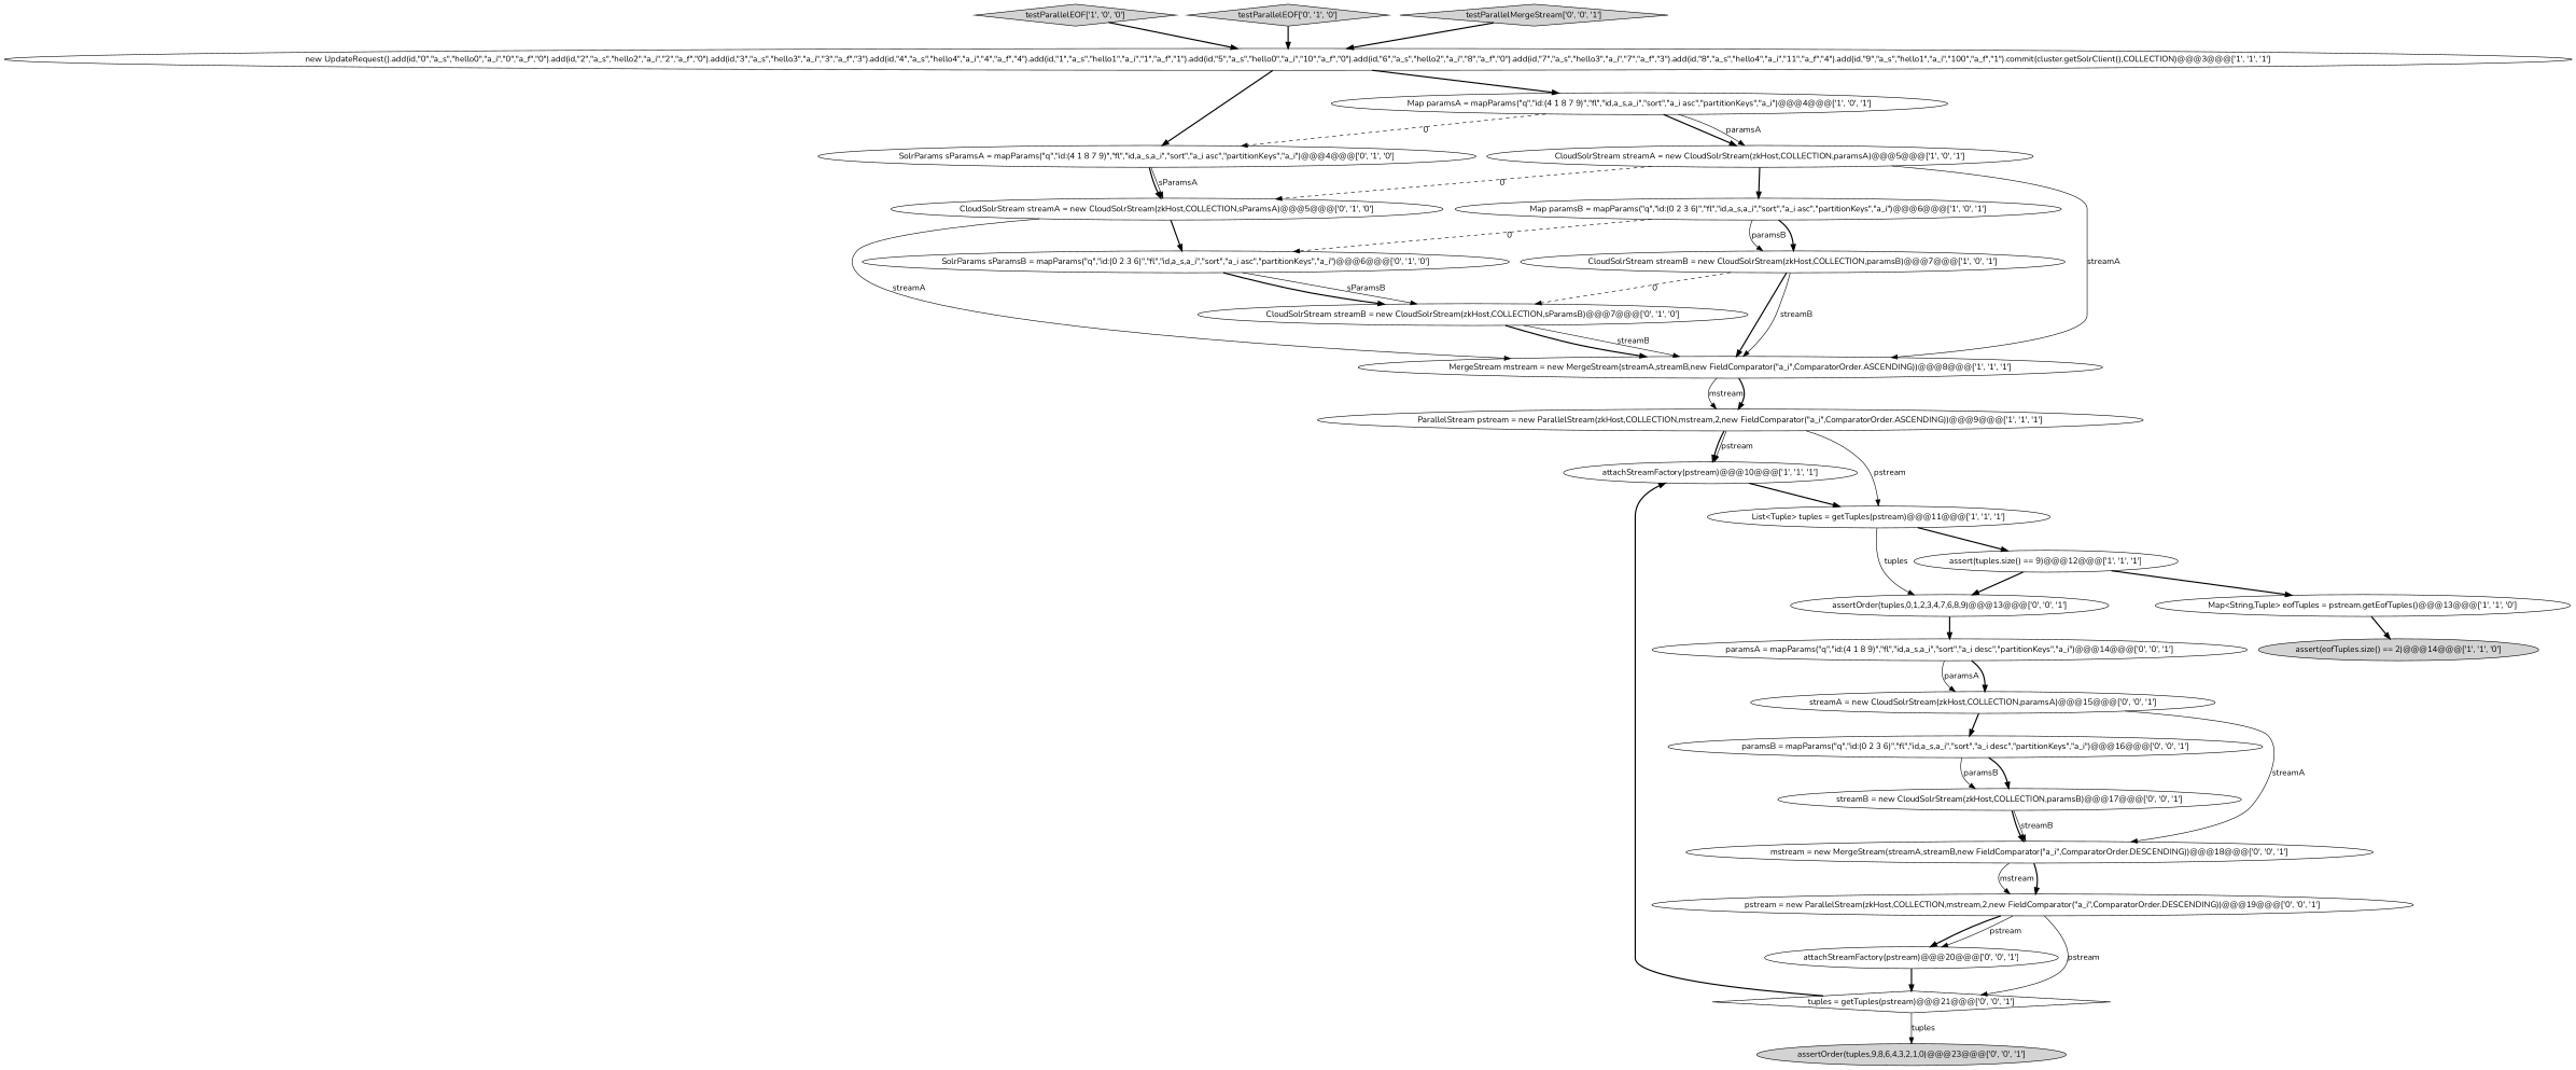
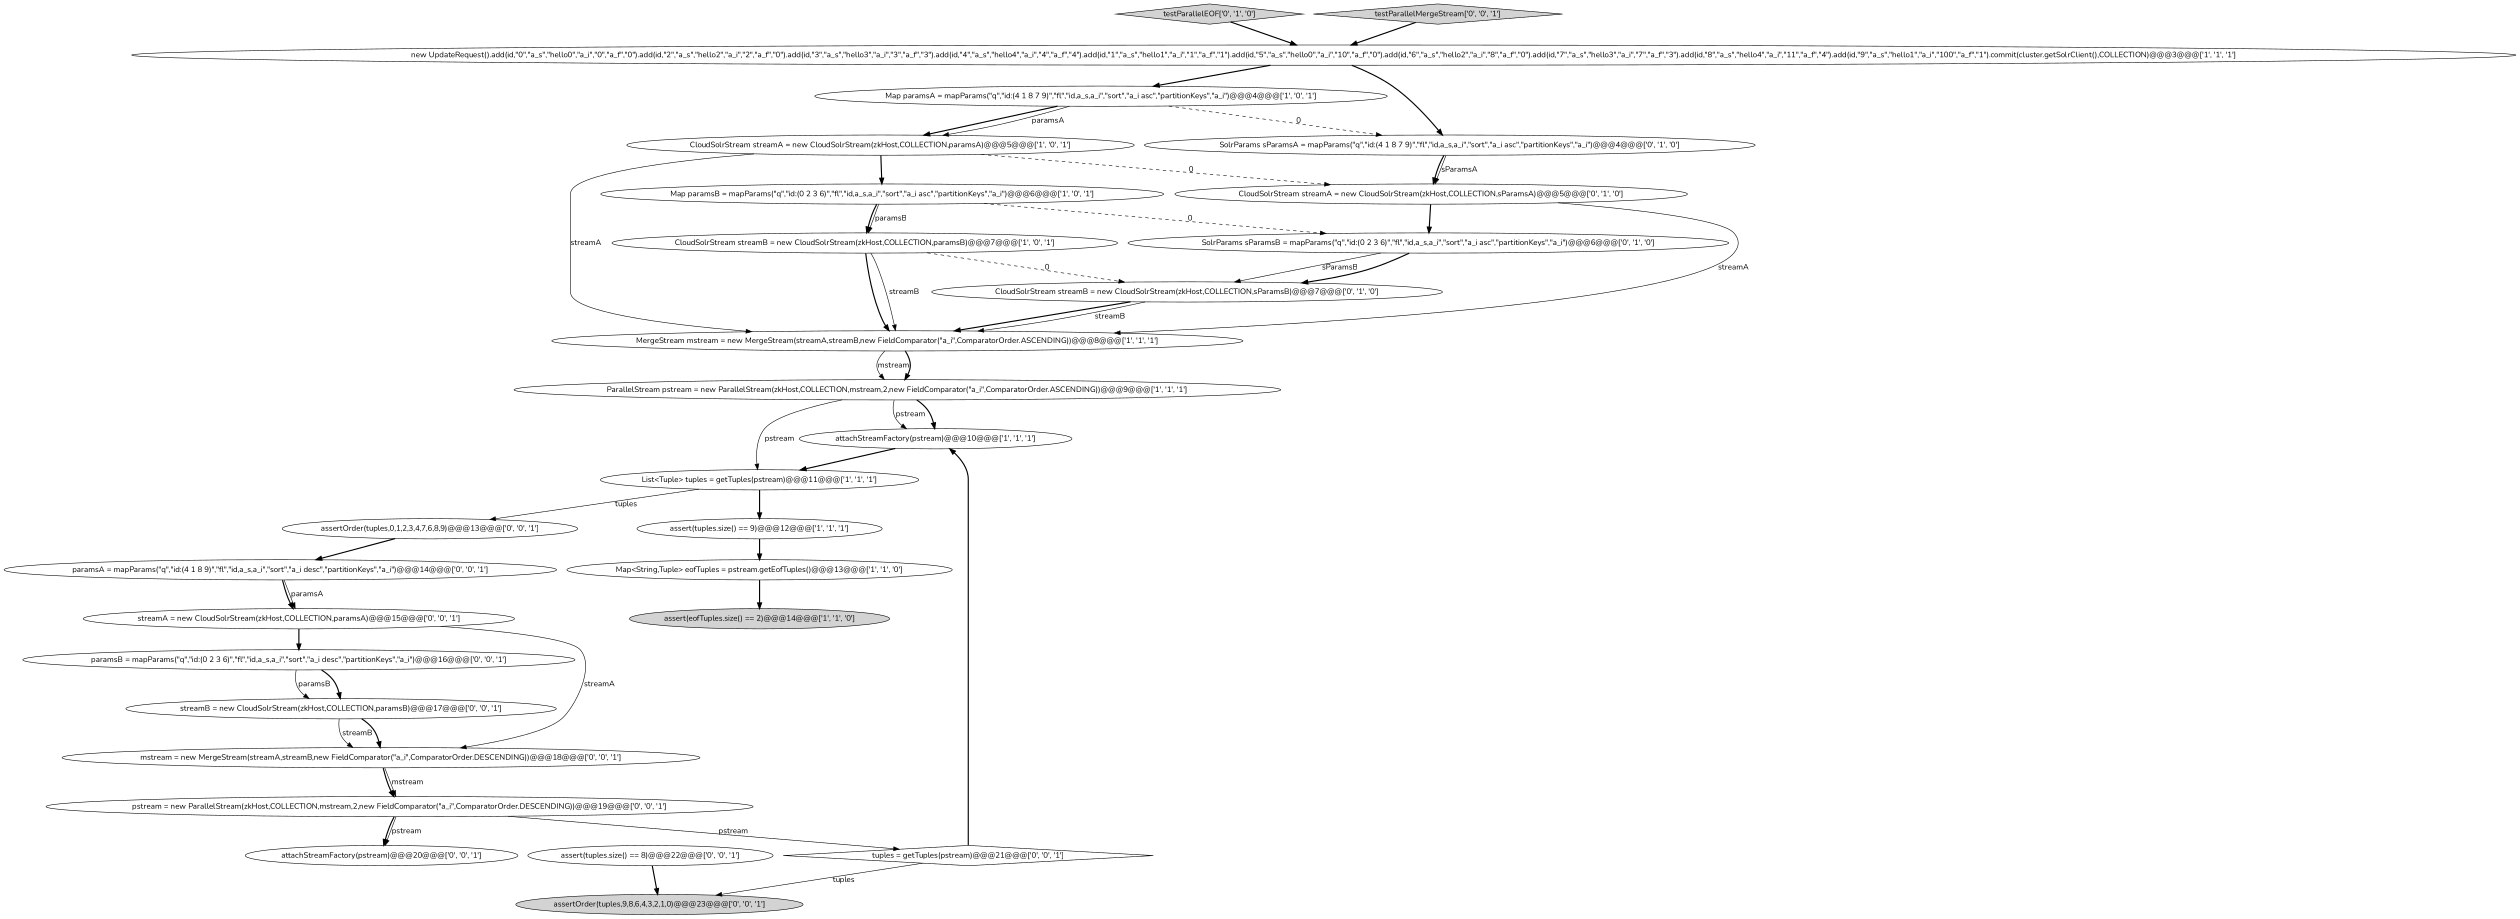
  digraph {
    fontname=Nunito
    node [fillcolor=white fontname=Nunito shape=ellipse style=filled]
    edge [fontname=Nunito style=bold]
    n1 [label="CloudSolrStream streamB = new CloudSolrStream(zkHost,COLLECTION,sParamsB)@@@7@@@['0', '1', '0']"]
    n2 [label="MergeStream mstream = new MergeStream(streamA,streamB,new FieldComparator(\"a_i\",ComparatorOrder.ASCENDING))@@@8@@@['1', '1', '1']"]
    n3 [label="ParallelStream pstream = new ParallelStream(zkHost,COLLECTION,mstream,2,new FieldComparator(\"a_i\",ComparatorOrder.ASCENDING))@@@9@@@['1', '1', '1']"]
    n4 [label="mstream = new MergeStream(streamA,streamB,new FieldComparator(\"a_i\",ComparatorOrder.DESCENDING))@@@18@@@['0', '0', '1']"]
    n5 [label="pstream = new ParallelStream(zkHost,COLLECTION,mstream,2,new FieldComparator(\"a_i\",ComparatorOrder.DESCENDING))@@@19@@@['0', '0', '1']"]
    n6 [label="tuples = getTuples(pstream)@@@21@@@['0', '0', '1']" shape=diamond]
    n7 [label="attachStreamFactory(pstream)@@@20@@@['0', '0', '1']"]
    n8 [fillcolor=lightgray label="assertOrder(tuples,9,8,6,4,3,2,1,0)@@@23@@@['0', '0', '1']"]
    n9 [label="attachStreamFactory(pstream)@@@10@@@['1', '1', '1']"]
    n10 [label="paramsB = mapParams(\"q\",\"id:(0 2 3 6)\",\"fl\",\"id,a_s,a_i\",\"sort\",\"a_i desc\",\"partitionKeys\",\"a_i\")@@@16@@@['0', '0', '1']"]
    n11 [label="streamB = new CloudSolrStream(zkHost,COLLECTION,paramsB)@@@17@@@['0', '0', '1']"]
    n12 [label="SolrParams sParamsA = mapParams(\"q\",\"id:(4 1 8 7 9)\",\"fl\",\"id,a_s,a_i\",\"sort\",\"a_i asc\",\"partitionKeys\",\"a_i\")@@@4@@@['0', '1', '0']"]
    n13 [label="CloudSolrStream streamA = new CloudSolrStream(zkHost,COLLECTION,sParamsA)@@@5@@@['0', '1', '0']"]
    n14 [label="SolrParams sParamsB = mapParams(\"q\",\"id:(0 2 3 6)\",\"fl\",\"id,a_s,a_i\",\"sort\",\"a_i asc\",\"partitionKeys\",\"a_i\")@@@6@@@['0', '1', '0']"]
    n15 [label="new UpdateRequest().add(id,\"0\",\"a_s\",\"hello0\",\"a_i\",\"0\",\"a_f\",\"0\").add(id,\"2\",\"a_s\",\"hello2\",\"a_i\",\"2\",\"a_f\",\"0\").add(id,\"3\",\"a_s\",\"hello3\",\"a_i\",\"3\",\"a_f\",\"3\").add(id,\"4\",\"a_s\",\"hello4\",\"a_i\",\"4\",\"a_f\",\"4\").add(id,\"1\",\"a_s\",\"hello1\",\"a_i\",\"1\",\"a_f\",\"1\").add(id,\"5\",\"a_s\",\"hello0\",\"a_i\",\"10\",\"a_f\",\"0\").add(id,\"6\",\"a_s\",\"hello2\",\"a_i\",\"8\",\"a_f\",\"0\").add(id,\"7\",\"a_s\",\"hello3\",\"a_i\",\"7\",\"a_f\",\"3\").add(id,\"8\",\"a_s\",\"hello4\",\"a_i\",\"11\",\"a_f\",\"4\").add(id,\"9\",\"a_s\",\"hello1\",\"a_i\",\"100\",\"a_f\",\"1\").commit(cluster.getSolrClient(),COLLECTION)@@@3@@@['1', '1', '1']"]
    n16 [label="Map paramsA = mapParams(\"q\",\"id:(4 1 8 7 9)\",\"fl\",\"id,a_s,a_i\",\"sort\",\"a_i asc\",\"partitionKeys\",\"a_i\")@@@4@@@['1', '0', '1']"]
    n17 [label="CloudSolrStream streamA = new CloudSolrStream(zkHost,COLLECTION,paramsA)@@@5@@@['1', '0', '1']"]
    n18 [fillcolor=lightgray label="assert(eofTuples.size() == 2)@@@14@@@['1', '1', '0']"]
+   n19 [label="assert(tuples.size() == 8)@@@22@@@['0', '0', '1']"]
    n20 [label="paramsA = mapParams(\"q\",\"id:(4 1 8 9)\",\"fl\",\"id,a_s,a_i\",\"sort\",\"a_i desc\",\"partitionKeys\",\"a_i\")@@@14@@@['0', '0', '1']"]
    n21 [label="streamA = new CloudSolrStream(zkHost,COLLECTION,paramsA)@@@15@@@['0', '0', '1']"]
-   n22 [fillcolor=lightgray label="testParallelEOF['1', '0', '0']" shape=diamond]
    n23 [fillcolor=lightgray label="testParallelEOF['0', '1', '0']" shape=diamond]
    n24 [fillcolor=lightgray label="testParallelMergeStream['0', '0', '1']" shape=diamond]
    n25 [label="CloudSolrStream streamB = new CloudSolrStream(zkHost,COLLECTION,paramsB)@@@7@@@['1', '0', '1']"]
    n26 [label="assert(tuples.size() == 9)@@@12@@@['1', '1', '1']"]
    n27 [label="Map<String,Tuple> eofTuples = pstream.getEofTuples()@@@13@@@['1', '1', '0']"]
    n28 [label="assertOrder(tuples,0,1,2,3,4,7,6,8,9)@@@13@@@['0', '0', '1']"]
    n29 [label="Map paramsB = mapParams(\"q\",\"id:(0 2 3 6)\",\"fl\",\"id,a_s,a_i\",\"sort\",\"a_i asc\",\"partitionKeys\",\"a_i\")@@@6@@@['1', '0', '1']"]
    n30 [label="List<Tuple> tuples = getTuples(pstream)@@@11@@@['1', '1', '1']"]
    n1 -> n2
    n1 -> n2 [label=streamB style=solid]
    n2 -> n3 [label=mstream style=solid]
    n2 -> n3
    n3 -> n9
    n3 -> n9 [label=pstream style=solid]
    n3 -> n30 [label=pstream style=solid]
    n4 -> n5
    n4 -> n5 [label=mstream style=solid]
    n5 -> n6 [label=pstream style=solid]
    n5 -> n7
    n5 -> n7 [label=pstream style=solid]
    n6 -> n8 [label=tuples style=solid]
    n6 -> n9
-   n7 -> n6
    n9 -> n30
    n10 -> n11
    n10 -> n11 [label=paramsB style=solid]
    n11 -> n4 [label=streamB style=solid]
    n11 -> n4
    n12 -> n13 [label=sParamsA style=solid]
    n12 -> n13
    n13 -> n2 [label=streamA style=solid]
    n13 -> n14
    n14 -> n1 [label=sParamsB style=solid]
    n14 -> n1
    n15 -> n12
    n15 -> n16
    n16 -> n12 [label=0 style=dashed]
    n16 -> n17
    n16 -> n17 [label=paramsA style=solid]
    n17 -> n2 [label=streamA style=solid]
    n17 -> n13 [label=0 style=dashed]
    n17 -> n29
+   n19 -> n8
    n20 -> n21
    n20 -> n21 [label=paramsA style=solid]
    n21 -> n4 [label=streamA style=solid]
    n21 -> n10
-   n22 -> n15
    n23 -> n15
    n24 -> n15
    n25 -> n1 [label=0 style=dashed]
    n25 -> n2
    n25 -> n2 [label=streamB style=solid]
    n26 -> n27
-   n26 -> n28
    n27 -> n18
    n28 -> n20
    n29 -> n14 [label=0 style=dashed]
    n29 -> n25
    n29 -> n25 [label=paramsB style=solid]
    n30 -> n26
    n30 -> n28 [label=tuples style=solid]
  }
